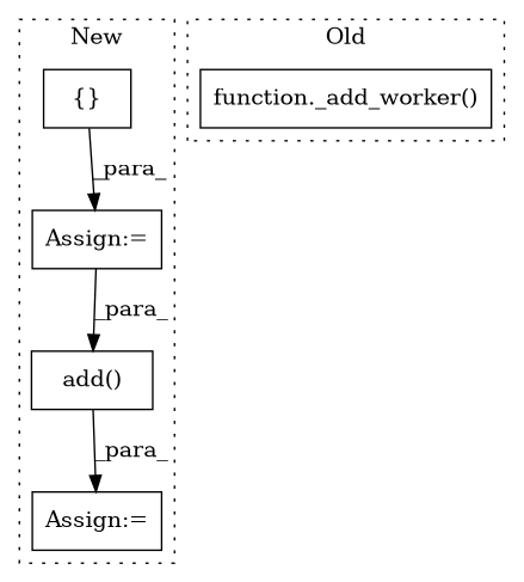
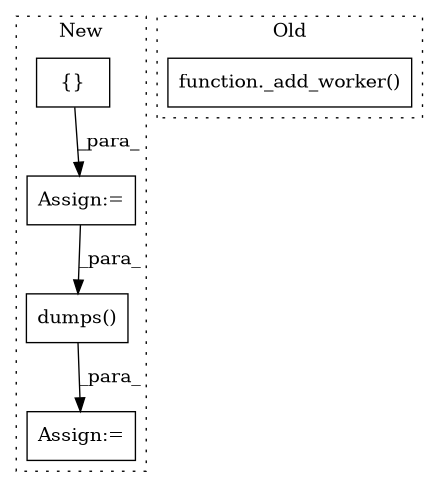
  digraph {
    node [a=75 l=3 shape=box]
-   n1 [l="11,1" label="add()" s="800,831"]
+   n1 [l="11,1" label="dumps()" s="800,831"]
    n2 [a=95 l="1,1" label="{}" s="750,771"]
    n3 [a=68 label="Assign:=" s=797]
    n4 [a=68 label="Assign:=" s=747]
    n5 [l="12,1" label="function._add_worker()" s="879,895"]
    subgraph cluster_1 {
      label=New
      style=dotted
      n1
      n2
      n3
      n4
    }
    subgraph cluster_2 {
      label=Old
      style=dotted
      n5
    }
    n1 -> n3 [label=_para_]
    n2 -> n4 [label=_para_]
    n4 -> n1 [label=_para_]
  }
